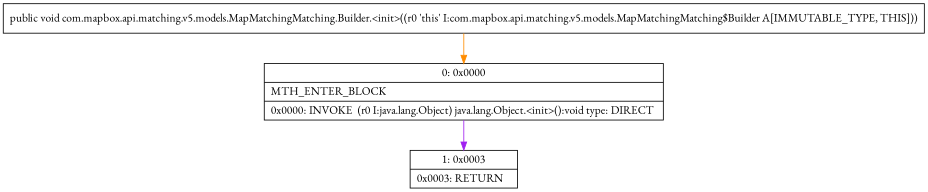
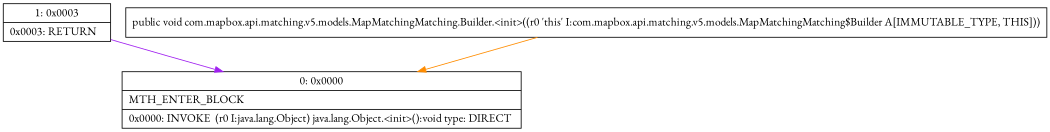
  digraph {
    fontname="EB Garamond"
    node [shape=record fontname="EB Garamond"]
    edge [fontname="EB Garamond"]
    n1 [label="{0\:\ 0x0000|MTH_ENTER_BLOCK\l|0x0000: INVOKE  (r0 I:java.lang.Object) java.lang.Object.\<init\>():void type: DIRECT \l}"]
    n2 [label="{1\:\ 0x0003|0x0003: RETURN   \l}"]
    n3 [label="{public void com.mapbox.api.matching.v5.models.MapMatchingMatching.Builder.\<init\>((r0 'this' I:com.mapbox.api.matching.v5.models.MapMatchingMatching$Builder A[IMMUTABLE_TYPE, THIS])) }"]
-   n1 -> n2 [color=purple]
+   n2 -> n1 [color=purple]
    n3 -> n1 [color=darkorange]
  }
